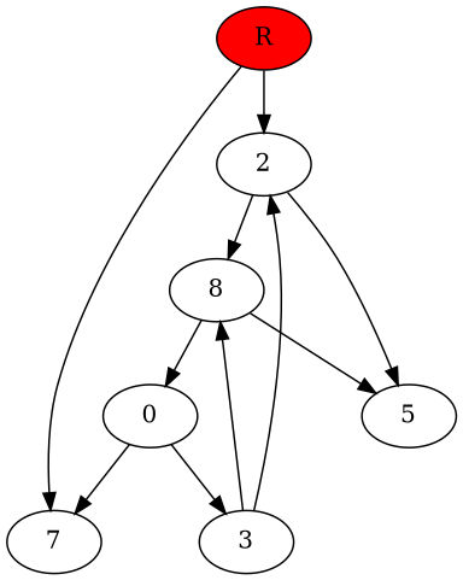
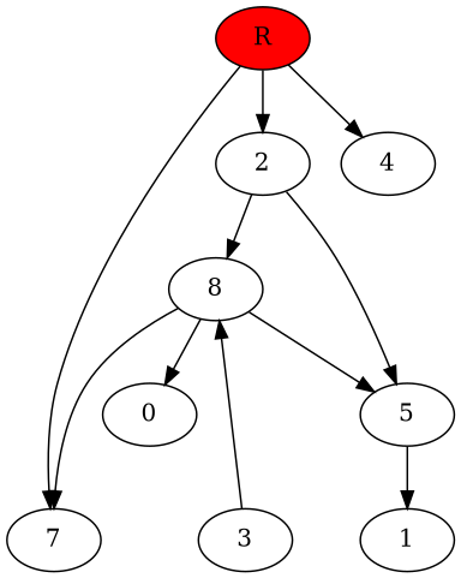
  digraph {
    2
    8
    5
    n4 [label=0]
    7
    3
+   1
    R [fillcolor="#ff0000" style=filled]
+   4
    2 -> 8
    2 -> 5
    8 -> 5
    8 -> n4
-   n4 -> 7
-   n4 -> 3
-   3 -> 2
+   8 -> 7
+   5 -> 1
    3 -> 8
    R -> 2
    R -> 7
+   R -> 4
  }
